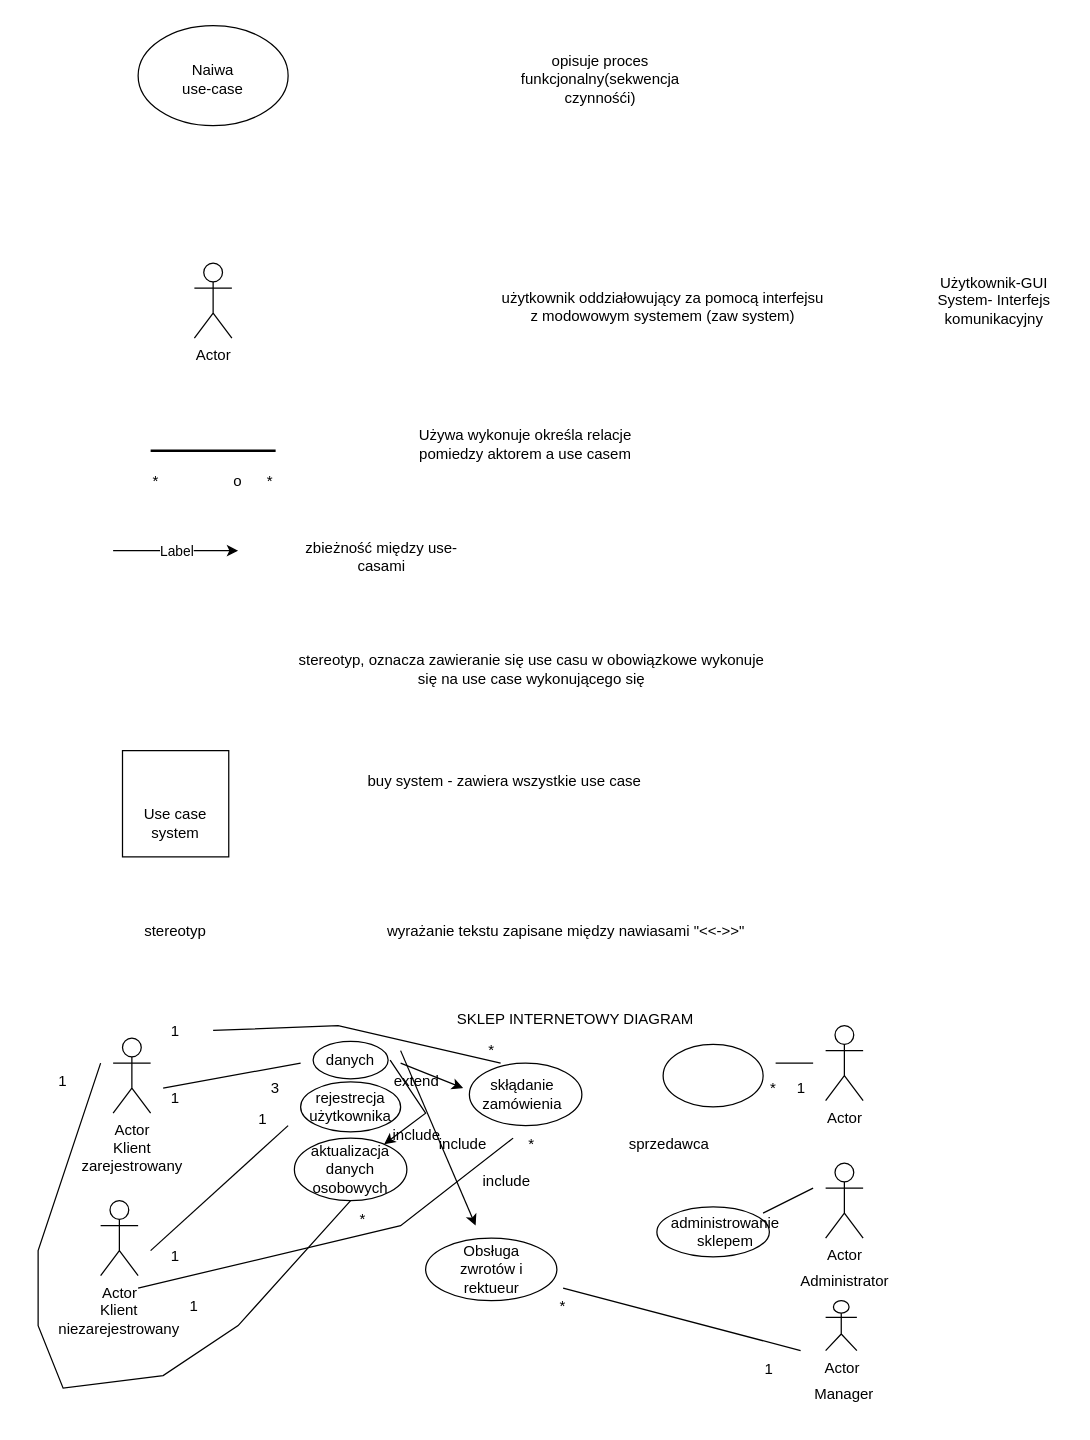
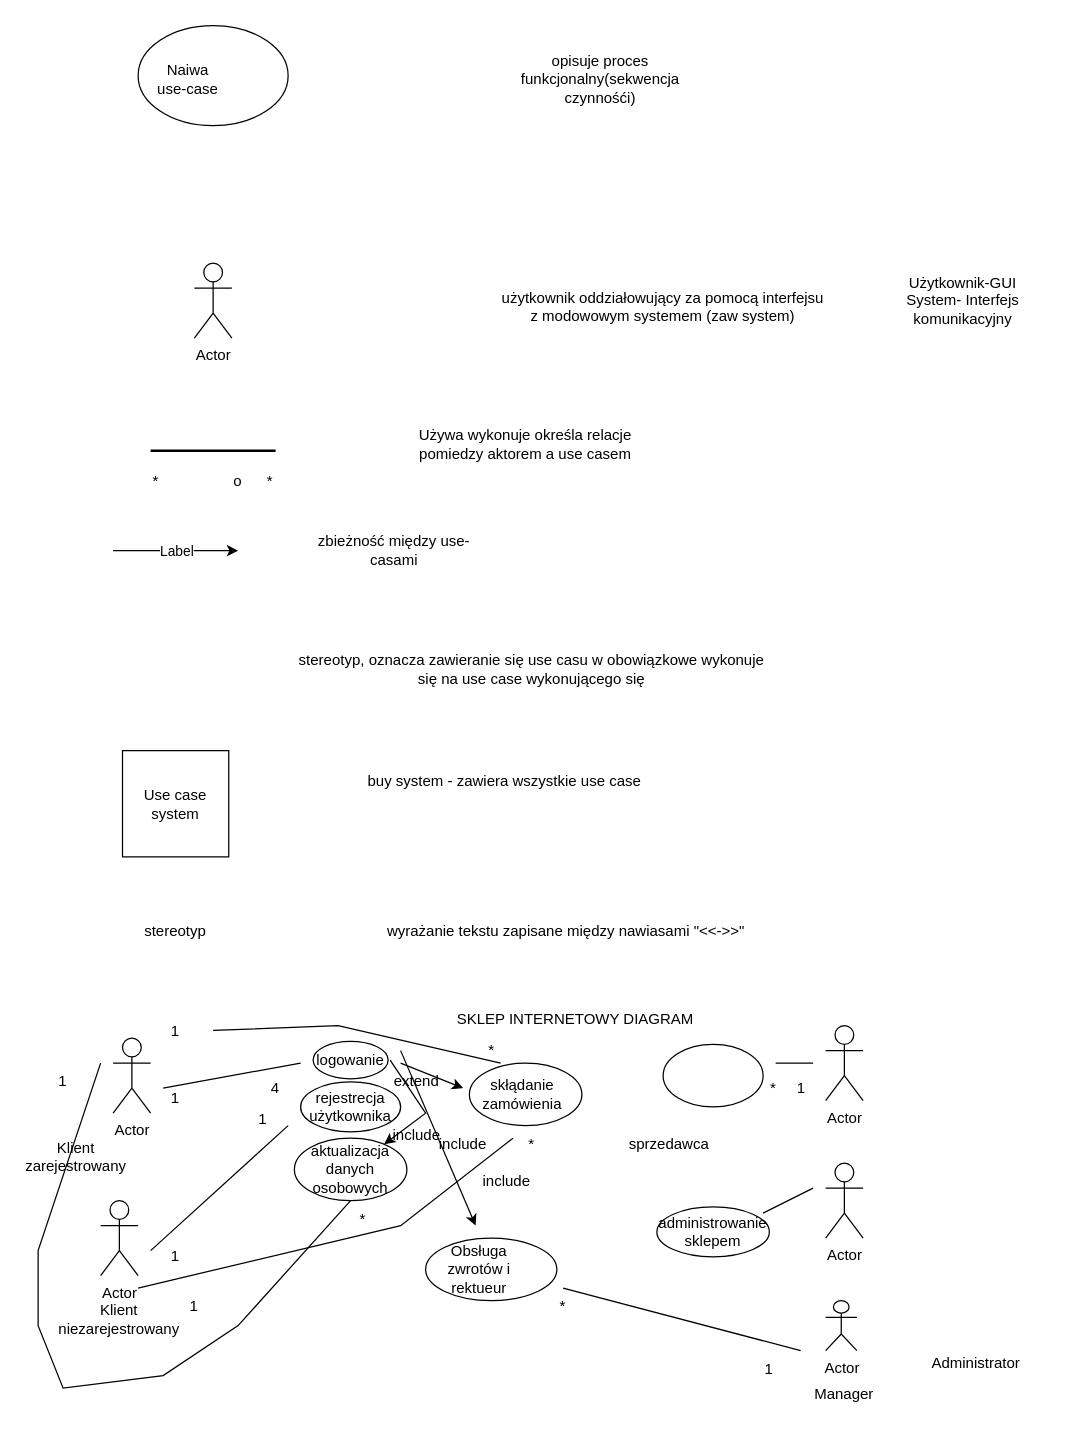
  <mxCell id="0" />
  <mxCell id="1" parent="0" />
  <mxCell id="2" value="" style="ellipse;whiteSpace=wrap;html=1;" vertex="1" parent="1"><mxGeometry x="110" y="20" width="120" height="80" as="geometry" /></mxCell>
  <mxCell id="3" value="opisuje proces funkcjonalny(sekwencja czynnośći)" style="text;html=1;strokeColor=none;fillColor=none;align=center;verticalAlign=middle;whiteSpace=wrap;rounded=0;" vertex="1" parent="1"><mxGeometry x="400" y="50" width="160" height="25" as="geometry" /></mxCell>
- <mxCell id="4" value="Naiwa use-case" style="text;html=1;strokeColor=none;fillColor=none;align=center;verticalAlign=middle;whiteSpace=wrap;rounded=0;" vertex="1" parent="1"><mxGeometry x="140" y="47.5" width="60" height="30" as="geometry" /></mxCell>
+ <mxCell id="4" value="Naiwa use-case" style="text;html=1;strokeColor=none;fillColor=none;align=center;verticalAlign=middle;whiteSpace=wrap;rounded=0;" vertex="1" parent="1"><mxGeometry x="120" y="47.5" width="60" height="30" as="geometry" /></mxCell>
  <mxCell id="5" value="Actor" style="shape=umlActor;verticalLabelPosition=bottom;verticalAlign=top;html=1;outlineConnect=0;" vertex="1" parent="1"><mxGeometry x="155" y="210" width="30" height="60" as="geometry" /></mxCell>
  <mxCell id="6" value="użytkownik oddziałowujący za pomocą interfejsu z modowowym systemem (zaw system)" style="text;html=1;strokeColor=none;fillColor=none;align=center;verticalAlign=middle;whiteSpace=wrap;rounded=0;" vertex="1" parent="1"><mxGeometry x="400" y="230" width="260" height="30" as="geometry" /></mxCell>
- <mxCell id="7" value="Użytkownik-GUI&lt;br&gt;System- Interfejs komunikacyjny" style="text;html=1;strokeColor=none;fillColor=none;align=center;verticalAlign=middle;whiteSpace=wrap;rounded=0;" vertex="1" parent="1"><mxGeometry x="740" y="225" width="110" height="30" as="geometry" /></mxCell>
+ <mxCell id="7" value="Użytkownik-GUI&lt;br&gt;System- Interfejs komunikacyjny" style="text;html=1;strokeColor=none;fillColor=none;align=center;verticalAlign=middle;whiteSpace=wrap;rounded=0;" vertex="1" parent="1"><mxGeometry x="715" y="225" width="110" height="30" as="geometry" /></mxCell>
  <mxCell id="8" value="" style="shape=link;html=1;rounded=0;width=-1;" edge="1" parent="1"><mxGeometry width="100" relative="1" as="geometry"><mxPoint x="120" y="360" as="sourcePoint" /><mxPoint x="220" y="360" as="targetPoint" /></mxGeometry></mxCell>
  <mxCell id="9" value="*&amp;nbsp; &amp;nbsp; &amp;nbsp; &amp;nbsp; &amp;nbsp; &amp;nbsp; &amp;nbsp; &amp;nbsp; &amp;nbsp; o&amp;nbsp; &amp;nbsp; &amp;nbsp; *" style="text;html=1;strokeColor=none;fillColor=none;align=center;verticalAlign=middle;whiteSpace=wrap;rounded=0;" vertex="1" parent="1"><mxGeometry x="120" y="370" width="100" height="30" as="geometry" /></mxCell>
  <mxCell id="10" value="Używa wykonuje określa relacje pomiedzy aktorem a use casem" style="text;html=1;strokeColor=none;fillColor=none;align=center;verticalAlign=middle;whiteSpace=wrap;rounded=0;" vertex="1" parent="1"><mxGeometry x="320" y="340" width="200" height="30" as="geometry" /></mxCell>
  <mxCell id="11" value="" style="endArrow=classic;html=1;rounded=0;" edge="1" parent="1"><mxGeometry relative="1" as="geometry"><mxPoint x="90" y="440" as="sourcePoint" /><mxPoint x="190" y="440" as="targetPoint" /><Array as="points"><mxPoint x="130" y="440" /></Array></mxGeometry></mxCell>
  <mxCell id="12" value="Label" style="edgeLabel;resizable=0;html=1;align=center;verticalAlign=middle;" connectable="0" vertex="1" parent="11"><mxGeometry relative="1" as="geometry" /></mxCell>
- <mxCell id="13" value="zbieżność między use-casami" style="text;html=1;strokeColor=none;fillColor=none;align=center;verticalAlign=middle;whiteSpace=wrap;rounded=0;" vertex="1" parent="1"><mxGeometry x="240" y="430" width="130" height="30" as="geometry" /></mxCell>
+ <mxCell id="13" value="zbieżność między use-casami" style="text;html=1;strokeColor=none;fillColor=none;align=center;verticalAlign=middle;whiteSpace=wrap;rounded=0;" vertex="1" parent="1"><mxGeometry x="250" y="425" width="130" height="30" as="geometry" /></mxCell>
  <mxCell id="14" value="stereotyp, oznacza zawieranie się use casu w obowiązkowe wykonuje się na use case wykonującego się" style="text;html=1;strokeColor=none;fillColor=none;align=center;verticalAlign=middle;whiteSpace=wrap;rounded=0;" vertex="1" parent="1"><mxGeometry x="230" y="520" width="390" height="30" as="geometry" /></mxCell>
  <mxCell id="15" value="" style="whiteSpace=wrap;html=1;aspect=fixed;" vertex="1" parent="1"><mxGeometry x="97.5" y="600" width="85" height="85" as="geometry" /></mxCell>
  <mxCell id="16" value="buy system - zawiera wszystkie use case&amp;nbsp;" style="text;html=1;strokeColor=none;fillColor=none;align=center;verticalAlign=middle;whiteSpace=wrap;rounded=0;" vertex="1" parent="1"><mxGeometry x="220" y="610" width="370" height="30" as="geometry" /></mxCell>
- <mxCell id="17" value="Use case system" style="text;html=1;strokeColor=none;fillColor=none;align=center;verticalAlign=middle;whiteSpace=wrap;rounded=0;" vertex="1" parent="1"><mxGeometry x="110" y="642.5" width="60" height="30" as="geometry" /></mxCell>
+ <mxCell id="17" value="Use case system" style="text;html=1;strokeColor=none;fillColor=none;align=center;verticalAlign=middle;whiteSpace=wrap;rounded=0;" vertex="1" parent="1"><mxGeometry x="110" y="627.5" width="60" height="30" as="geometry" /></mxCell>
  <mxCell id="18" value="stereotyp" style="text;html=1;strokeColor=none;fillColor=none;align=center;verticalAlign=middle;whiteSpace=wrap;rounded=0;" vertex="1" parent="1"><mxGeometry x="110" y="730" width="60" height="30" as="geometry" /></mxCell>
  <mxCell id="19" value="wyrażanie tekstu zapisane między nawiasami &quot;&amp;lt;&amp;lt;-&amp;gt;&amp;gt;&quot;" style="text;html=1;strokeColor=none;fillColor=none;align=center;verticalAlign=middle;whiteSpace=wrap;rounded=0;" vertex="1" parent="1"><mxGeometry x="275" y="730" width="355" height="30" as="geometry" /></mxCell>
  <mxCell id="20" value="SKLEP INTERNETOWY DIAGRAM" style="text;html=1;strokeColor=none;fillColor=none;align=center;verticalAlign=middle;whiteSpace=wrap;rounded=0;" vertex="1" parent="1"><mxGeometry x="310" y="800" width="300" height="30" as="geometry" /></mxCell>
  <mxCell id="21" value="Actor" style="shape=umlActor;verticalLabelPosition=bottom;verticalAlign=top;html=1;outlineConnect=0;" vertex="1" parent="1"><mxGeometry x="90" y="830" width="30" height="60" as="geometry" /></mxCell>
- <mxCell id="22" value="Klient zarejestrowany" style="text;html=1;strokeColor=none;fillColor=none;align=center;verticalAlign=middle;whiteSpace=wrap;rounded=0;" vertex="1" parent="1"><mxGeometry x="57.5" y="910" width="95" height="30" as="geometry" /></mxCell>
+ <mxCell id="22" value="Klient zarejestrowany" style="text;html=1;strokeColor=none;fillColor=none;align=center;verticalAlign=middle;whiteSpace=wrap;rounded=0;" vertex="1" parent="1"><mxGeometry x="12.5" y="910" width="95" height="30" as="geometry" /></mxCell>
  <mxCell id="23" value="Actor" style="shape=umlActor;verticalLabelPosition=bottom;verticalAlign=top;html=1;outlineConnect=0;" vertex="1" parent="1"><mxGeometry x="80" y="960" width="30" height="60" as="geometry" /></mxCell>
  <mxCell id="24" style="edgeStyle=orthogonalEdgeStyle;rounded=0;orthogonalLoop=1;jettySize=auto;html=1;exitX=0.5;exitY=1;exitDx=0;exitDy=0;" edge="1" parent="1" source="22" target="22"><mxGeometry relative="1" as="geometry" /></mxCell>
  <mxCell id="25" value="Klient niezarejestrowany" style="text;html=1;strokeColor=none;fillColor=none;align=center;verticalAlign=middle;whiteSpace=wrap;rounded=0;" vertex="1" parent="1"><mxGeometry x="50" y="1040" width="90" height="30" as="geometry" /></mxCell>
  <mxCell id="26" value="" style="ellipse;whiteSpace=wrap;html=1;" vertex="1" parent="1"><mxGeometry x="530" y="835" width="80" height="50" as="geometry" /></mxCell>
  <mxCell id="27" value="Actor" style="shape=umlActor;verticalLabelPosition=bottom;verticalAlign=top;html=1;outlineConnect=0;" vertex="1" parent="1"><mxGeometry x="660" y="820" width="30" height="60" as="geometry" /></mxCell>
  <mxCell id="28" value="sprzedawca" style="text;html=1;strokeColor=none;fillColor=none;align=center;verticalAlign=middle;whiteSpace=wrap;rounded=0;" vertex="1" parent="1"><mxGeometry x="505" y="900" width="60" height="30" as="geometry" /></mxCell>
  <mxCell id="29" value="Actor" style="shape=umlActor;verticalLabelPosition=bottom;verticalAlign=top;html=1;outlineConnect=0;" vertex="1" parent="1"><mxGeometry x="660" y="930" width="30" height="60" as="geometry" /></mxCell>
- <mxCell id="30" value="Administrator" style="text;html=1;strokeColor=none;fillColor=none;align=center;verticalAlign=middle;whiteSpace=wrap;rounded=0;" vertex="1" parent="1"><mxGeometry x="632.5" y="1010" width="85" height="30" as="geometry" /></mxCell>
+ <mxCell id="30" value="Administrator" style="text;html=1;strokeColor=none;fillColor=none;align=center;verticalAlign=middle;whiteSpace=wrap;rounded=0;" vertex="1" parent="1"><mxGeometry x="737.5" y="1075" width="85" height="30" as="geometry" /></mxCell>
  <mxCell id="31" value="Actor" style="shape=umlActor;verticalLabelPosition=bottom;verticalAlign=top;html=1;outlineConnect=0;" vertex="1" parent="1"><mxGeometry x="660" y="1040" width="25" height="40" as="geometry" /></mxCell>
  <mxCell id="32" value="Manager" style="text;html=1;strokeColor=none;fillColor=none;align=center;verticalAlign=middle;whiteSpace=wrap;rounded=0;" vertex="1" parent="1"><mxGeometry x="645" y="1100" width="60" height="30" as="geometry" /></mxCell>
  <mxCell id="33" value="" style="ellipse;whiteSpace=wrap;html=1;" vertex="1" parent="1"><mxGeometry x="250" y="832.5" width="60" height="30" as="geometry" /></mxCell>
- <mxCell id="34" value="danych" style="text;html=1;strokeColor=none;fillColor=none;align=center;verticalAlign=middle;whiteSpace=wrap;rounded=0;" vertex="1" parent="1"><mxGeometry x="250" y="835" width="60" height="25" as="geometry" /></mxCell>
+ <mxCell id="34" value="logowanie" style="text;html=1;strokeColor=none;fillColor=none;align=center;verticalAlign=middle;whiteSpace=wrap;rounded=0;" vertex="1" parent="1"><mxGeometry x="250" y="835" width="60" height="25" as="geometry" /></mxCell>
  <mxCell id="35" value="" style="ellipse;whiteSpace=wrap;html=1;" vertex="1" parent="1"><mxGeometry x="240" y="865" width="80" height="40" as="geometry" /></mxCell>
  <mxCell id="36" value="rejestrecja&lt;br&gt;użytkownika" style="text;html=1;strokeColor=none;fillColor=none;align=center;verticalAlign=middle;whiteSpace=wrap;rounded=0;" vertex="1" parent="1"><mxGeometry x="250" y="870" width="60" height="30" as="geometry" /></mxCell>
  <mxCell id="37" value="" style="ellipse;whiteSpace=wrap;html=1;" vertex="1" parent="1"><mxGeometry x="235" y="910" width="90" height="50" as="geometry" /></mxCell>
  <mxCell id="38" value="aktualizacja danych osobowych" style="text;html=1;strokeColor=none;fillColor=none;align=center;verticalAlign=middle;whiteSpace=wrap;rounded=0;" vertex="1" parent="1"><mxGeometry x="250" y="920" width="60" height="30" as="geometry" /></mxCell>
  <mxCell id="39" value="" style="ellipse;whiteSpace=wrap;html=1;" vertex="1" parent="1"><mxGeometry x="375" y="850" width="90" height="50" as="geometry" /></mxCell>
  <mxCell id="40" value="skłądanie zamówienia" style="text;html=1;strokeColor=none;fillColor=none;align=center;verticalAlign=middle;whiteSpace=wrap;rounded=0;" vertex="1" parent="1"><mxGeometry x="375" y="860" width="85" height="30" as="geometry" /></mxCell>
  <mxCell id="41" value="" style="ellipse;whiteSpace=wrap;html=1;" vertex="1" parent="1"><mxGeometry x="525" y="965" width="90" height="40" as="geometry" /></mxCell>
- <mxCell id="42" value="administrowanie&lt;br&gt;sklepem" style="text;html=1;strokeColor=none;fillColor=none;align=center;verticalAlign=middle;whiteSpace=wrap;rounded=0;" vertex="1" parent="1"><mxGeometry x="550" y="970" width="60" height="30" as="geometry" /></mxCell>
+ <mxCell id="42" value="administrowanie&lt;br&gt;sklepem" style="text;html=1;strokeColor=none;fillColor=none;align=center;verticalAlign=middle;whiteSpace=wrap;rounded=0;" vertex="1" parent="1"><mxGeometry x="540" y="970" width="60" height="30" as="geometry" /></mxCell>
  <mxCell id="43" value="" style="ellipse;whiteSpace=wrap;html=1;" vertex="1" parent="1"><mxGeometry x="340" y="990" width="105" height="50" as="geometry" /></mxCell>
- <mxCell id="44" value="Obsługa zwrotów i rektueur" style="text;html=1;strokeColor=none;fillColor=none;align=center;verticalAlign=middle;whiteSpace=wrap;rounded=0;" vertex="1" parent="1"><mxGeometry x="362.5" y="1000" width="60" height="30" as="geometry" /></mxCell>
+ <mxCell id="44" value="Obsługa zwrotów i rektueur" style="text;html=1;strokeColor=none;fillColor=none;align=center;verticalAlign=middle;whiteSpace=wrap;rounded=0;" vertex="1" parent="1"><mxGeometry x="352.5" y="1000" width="60" height="30" as="geometry" /></mxCell>
  <mxCell id="45" value="" style="endArrow=none;html=1;rounded=0;exitX=0.944;exitY=0.125;exitDx=0;exitDy=0;exitPerimeter=0;" edge="1" parent="1" source="41"><mxGeometry width="50" height="50" relative="1" as="geometry"><mxPoint x="550" y="960" as="sourcePoint" /><mxPoint x="650" y="950" as="targetPoint" /></mxGeometry></mxCell>
  <mxCell id="46" value="" style="endArrow=none;html=1;rounded=0;" edge="1" parent="1"><mxGeometry width="50" height="50" relative="1" as="geometry"><mxPoint x="120" y="1000" as="sourcePoint" /><mxPoint x="230" y="900" as="targetPoint" /></mxGeometry></mxCell>
  <mxCell id="47" value="" style="endArrow=none;html=1;rounded=0;" edge="1" parent="1"><mxGeometry width="50" height="50" relative="1" as="geometry"><mxPoint x="130" y="870" as="sourcePoint" /><mxPoint x="240" y="850" as="targetPoint" /></mxGeometry></mxCell>
  <mxCell id="48" value="" style="endArrow=none;html=1;rounded=0;" edge="1" parent="1"><mxGeometry width="50" height="50" relative="1" as="geometry"><mxPoint x="620" y="850" as="sourcePoint" /><mxPoint x="650" y="850" as="targetPoint" /></mxGeometry></mxCell>
  <mxCell id="49" value="" style="endArrow=none;html=1;rounded=0;" edge="1" parent="1" source="60"><mxGeometry width="50" height="50" relative="1" as="geometry"><mxPoint x="140" y="840" as="sourcePoint" /><mxPoint x="400" y="850" as="targetPoint" /><Array as="points"><mxPoint x="270" y="820" /></Array></mxGeometry></mxCell>
  <mxCell id="50" value="" style="endArrow=none;html=1;rounded=0;exitX=0.5;exitY=1;exitDx=0;exitDy=0;" edge="1" parent="1" source="37"><mxGeometry width="50" height="50" relative="1" as="geometry"><mxPoint x="410" y="990" as="sourcePoint" /><mxPoint x="80" y="850" as="targetPoint" /><Array as="points"><mxPoint x="190" y="1060" /><mxPoint x="130" y="1100" /><mxPoint x="50" y="1110" /><mxPoint x="30" y="1060" /><mxPoint x="30" y="1000" /></Array></mxGeometry></mxCell>
  <mxCell id="51" value="" style="endArrow=none;html=1;rounded=0;" edge="1" parent="1"><mxGeometry width="50" height="50" relative="1" as="geometry"><mxPoint x="450" y="1030" as="sourcePoint" /><mxPoint x="640" y="1080" as="targetPoint" /></mxGeometry></mxCell>
  <mxCell id="52" value="*&amp;nbsp; &amp;nbsp; &amp;nbsp;1" style="text;html=1;strokeColor=none;fillColor=none;align=center;verticalAlign=middle;whiteSpace=wrap;rounded=0;" vertex="1" parent="1"><mxGeometry x="600" y="855" width="60" height="30" as="geometry" /></mxCell>
  <mxCell id="53" value="1" style="text;html=1;strokeColor=none;fillColor=none;align=center;verticalAlign=middle;whiteSpace=wrap;rounded=0;" vertex="1" parent="1"><mxGeometry y="850" width="60" height="30" as="geometry" x="20" /></mxCell>
  <mxCell id="54" value="*" style="text;html=1;strokeColor=none;fillColor=none;align=center;verticalAlign=middle;whiteSpace=wrap;rounded=0;" vertex="1" parent="1"><mxGeometry x="260" y="960" width="60" height="30" as="geometry" /></mxCell>
  <mxCell id="55" value="1" style="text;html=1;strokeColor=none;fillColor=none;align=center;verticalAlign=middle;whiteSpace=wrap;rounded=0;" vertex="1" parent="1"><mxGeometry x="110" y="990" width="60" height="30" as="geometry" /></mxCell>
  <mxCell id="56" value="1" style="text;html=1;strokeColor=none;fillColor=none;align=center;verticalAlign=middle;whiteSpace=wrap;rounded=0;" vertex="1" parent="1"><mxGeometry x="180" y="880" width="60" height="30" as="geometry" /></mxCell>
  <mxCell id="57" value="1" style="text;html=1;strokeColor=none;fillColor=none;align=center;verticalAlign=middle;whiteSpace=wrap;rounded=0;" vertex="1" parent="1"><mxGeometry x="110" y="862.5" width="60" height="30" as="geometry" /></mxCell>
- <mxCell id="58" value="3" style="text;html=1;strokeColor=none;fillColor=none;align=center;verticalAlign=middle;whiteSpace=wrap;rounded=0;" vertex="1" parent="1"><mxGeometry x="190" y="855" width="60" height="30" as="geometry" /></mxCell>
+ <mxCell id="58" value="4" style="text;html=1;strokeColor=none;fillColor=none;align=center;verticalAlign=middle;whiteSpace=wrap;rounded=0;" vertex="1" parent="1"><mxGeometry x="190" y="855" width="60" height="30" as="geometry" /></mxCell>
  <mxCell id="59" value="" style="endArrow=none;html=1;rounded=0;" edge="1" parent="1" target="60"><mxGeometry width="50" height="50" relative="1" as="geometry"><mxPoint x="140" y="840" as="sourcePoint" /><mxPoint x="400" y="850" as="targetPoint" /><Array as="points" /></mxGeometry></mxCell>
  <mxCell id="60" value="1" style="text;html=1;strokeColor=none;fillColor=none;align=center;verticalAlign=middle;whiteSpace=wrap;rounded=0;" vertex="1" parent="1"><mxGeometry x="110" y="810" width="60" height="30" as="geometry" /></mxCell>
  <mxCell id="61" value="*" style="text;html=1;strokeColor=none;fillColor=none;align=center;verticalAlign=middle;whiteSpace=wrap;rounded=0;" vertex="1" parent="1"><mxGeometry x="362.5" y="825" width="60" height="30" as="geometry" /></mxCell>
  <mxCell id="62" value="" style="endArrow=none;html=1;rounded=0;" edge="1" parent="1"><mxGeometry width="50" height="50" relative="1" as="geometry"><mxPoint x="110" y="1030" as="sourcePoint" /><mxPoint x="410" y="910" as="targetPoint" /><Array as="points"><mxPoint x="320" y="980" /></Array></mxGeometry></mxCell>
  <mxCell id="63" value="1" style="text;html=1;strokeColor=none;fillColor=none;align=center;verticalAlign=middle;whiteSpace=wrap;rounded=0;" vertex="1" parent="1"><mxGeometry x="125" y="1030" width="60" height="30" as="geometry" /></mxCell>
  <mxCell id="64" value="*" style="text;html=1;strokeColor=none;fillColor=none;align=center;verticalAlign=middle;whiteSpace=wrap;rounded=0;" vertex="1" parent="1"><mxGeometry x="395" y="900" width="60" height="30" as="geometry" /></mxCell>
  <mxCell id="65" value="*" style="text;html=1;strokeColor=none;fillColor=none;align=center;verticalAlign=middle;whiteSpace=wrap;rounded=0;" vertex="1" parent="1"><mxGeometry x="420" y="1030" width="60" height="30" as="geometry" /></mxCell>
  <mxCell id="66" value="1" style="text;html=1;strokeColor=none;fillColor=none;align=center;verticalAlign=middle;whiteSpace=wrap;rounded=0;" vertex="1" parent="1"><mxGeometry x="585" y="1080" width="60" height="30" as="geometry" /></mxCell>
  <mxCell id="67" value="" style="endArrow=classic;html=1;rounded=0;" edge="1" parent="1"><mxGeometry width="50" height="50" relative="1" as="geometry"><mxPoint x="320" y="850" as="sourcePoint" /><mxPoint x="370" y="870" as="targetPoint" /></mxGeometry></mxCell>
  <mxCell id="68" value="extend" style="text;html=1;strokeColor=none;fillColor=none;align=center;verticalAlign=middle;whiteSpace=wrap;rounded=0;" vertex="1" parent="1"><mxGeometry x="302.5" y="850" width="60" height="30" as="geometry" /></mxCell>
  <mxCell id="69" value="include" style="text;html=1;strokeColor=none;fillColor=none;align=center;verticalAlign=middle;whiteSpace=wrap;rounded=0;" vertex="1" parent="1"><mxGeometry x="375" y="930" width="60" height="30" as="geometry" /></mxCell>
  <mxCell id="70" value="" style="endArrow=classic;html=1;rounded=0;" edge="1" parent="1"><mxGeometry width="50" height="50" relative="1" as="geometry"><mxPoint x="320" y="840" as="sourcePoint" /><mxPoint x="380" y="980" as="targetPoint" /></mxGeometry></mxCell>
  <mxCell id="71" value="" style="endArrow=classic;html=1;rounded=0;exitX=0.152;exitY=-0.08;exitDx=0;exitDy=0;exitPerimeter=0;" edge="1" parent="1" source="68" target="37"><mxGeometry width="50" height="50" relative="1" as="geometry"><mxPoint x="410" y="990" as="sourcePoint" /><mxPoint x="330" y="930" as="targetPoint" /><Array as="points"><mxPoint x="340" y="890" /></Array></mxGeometry></mxCell>
  <mxCell id="72" value="include" style="text;html=1;strokeColor=none;fillColor=none;align=center;verticalAlign=middle;whiteSpace=wrap;rounded=0;" vertex="1" parent="1"><mxGeometry x="340" y="900" width="60" height="30" as="geometry" /></mxCell>
  <mxCell id="73" value="include" style="text;html=1;strokeColor=none;fillColor=none;align=center;verticalAlign=middle;whiteSpace=wrap;rounded=0;" vertex="1" parent="1"><mxGeometry x="302.5" y="892.5" width="60" height="30" as="geometry" /></mxCell>
